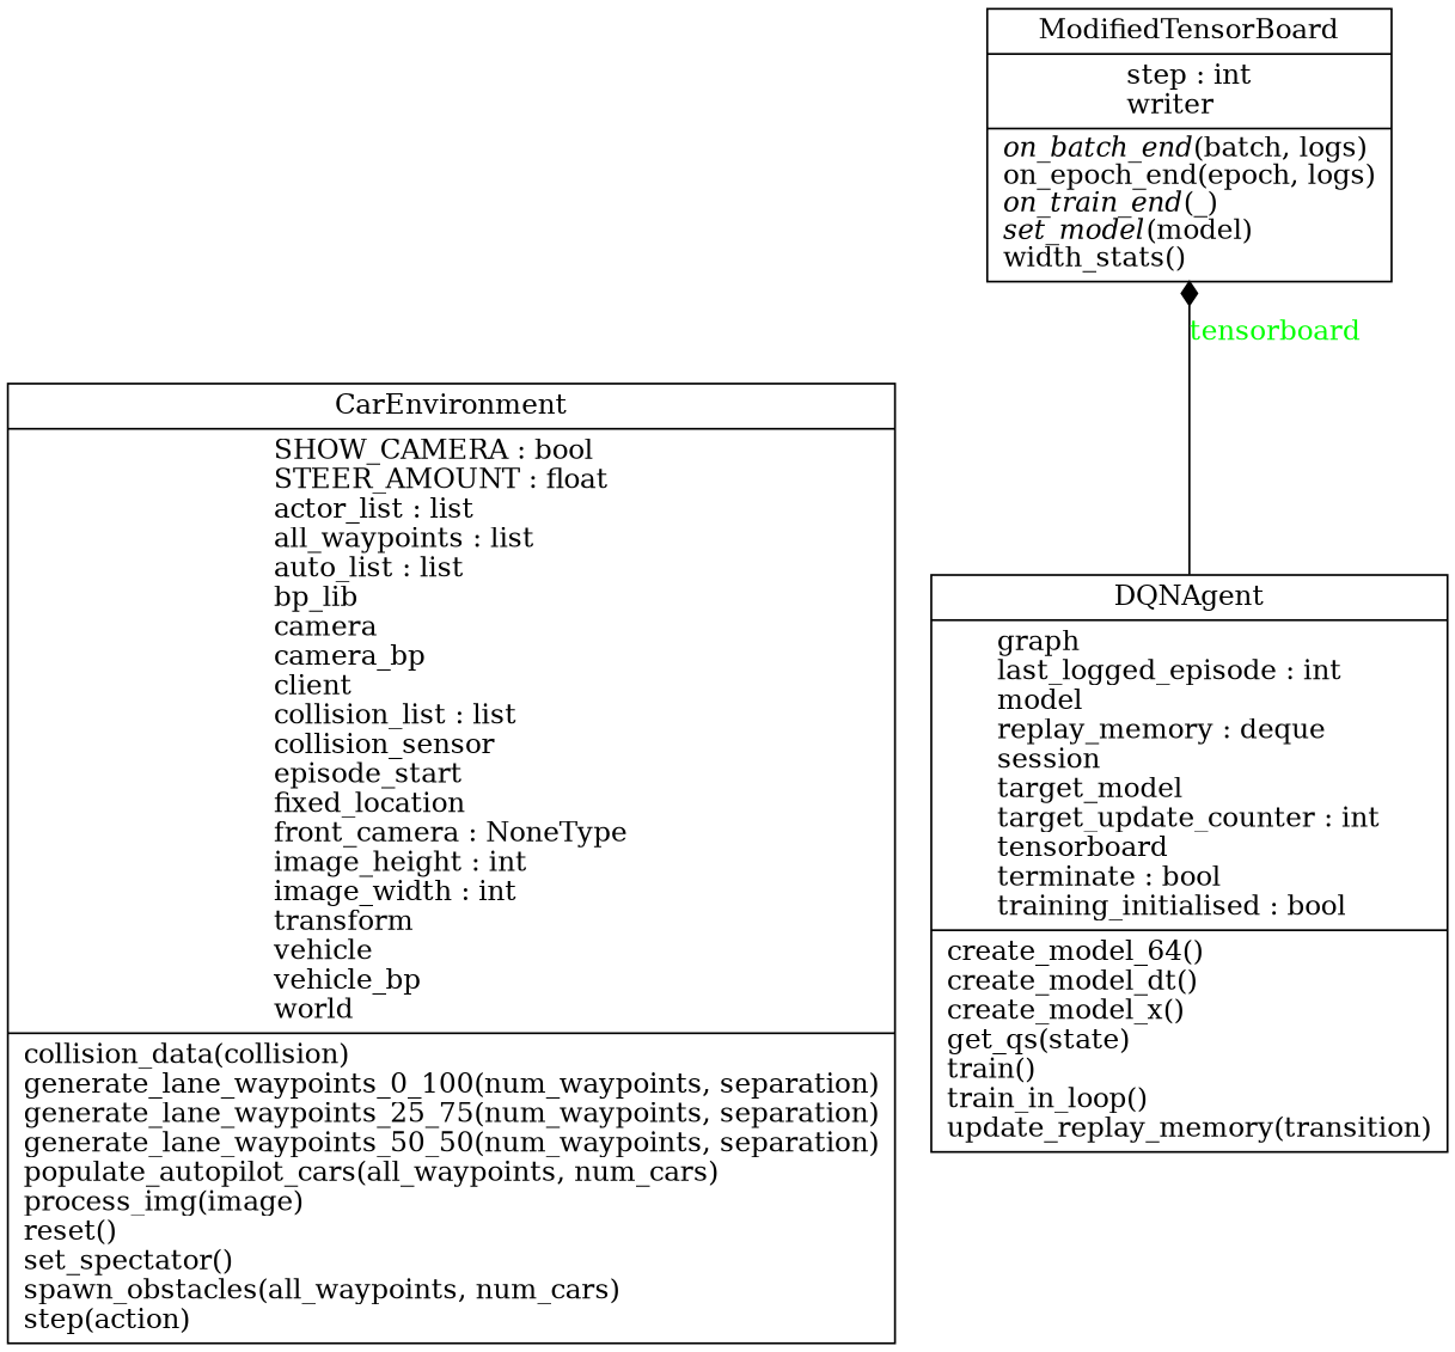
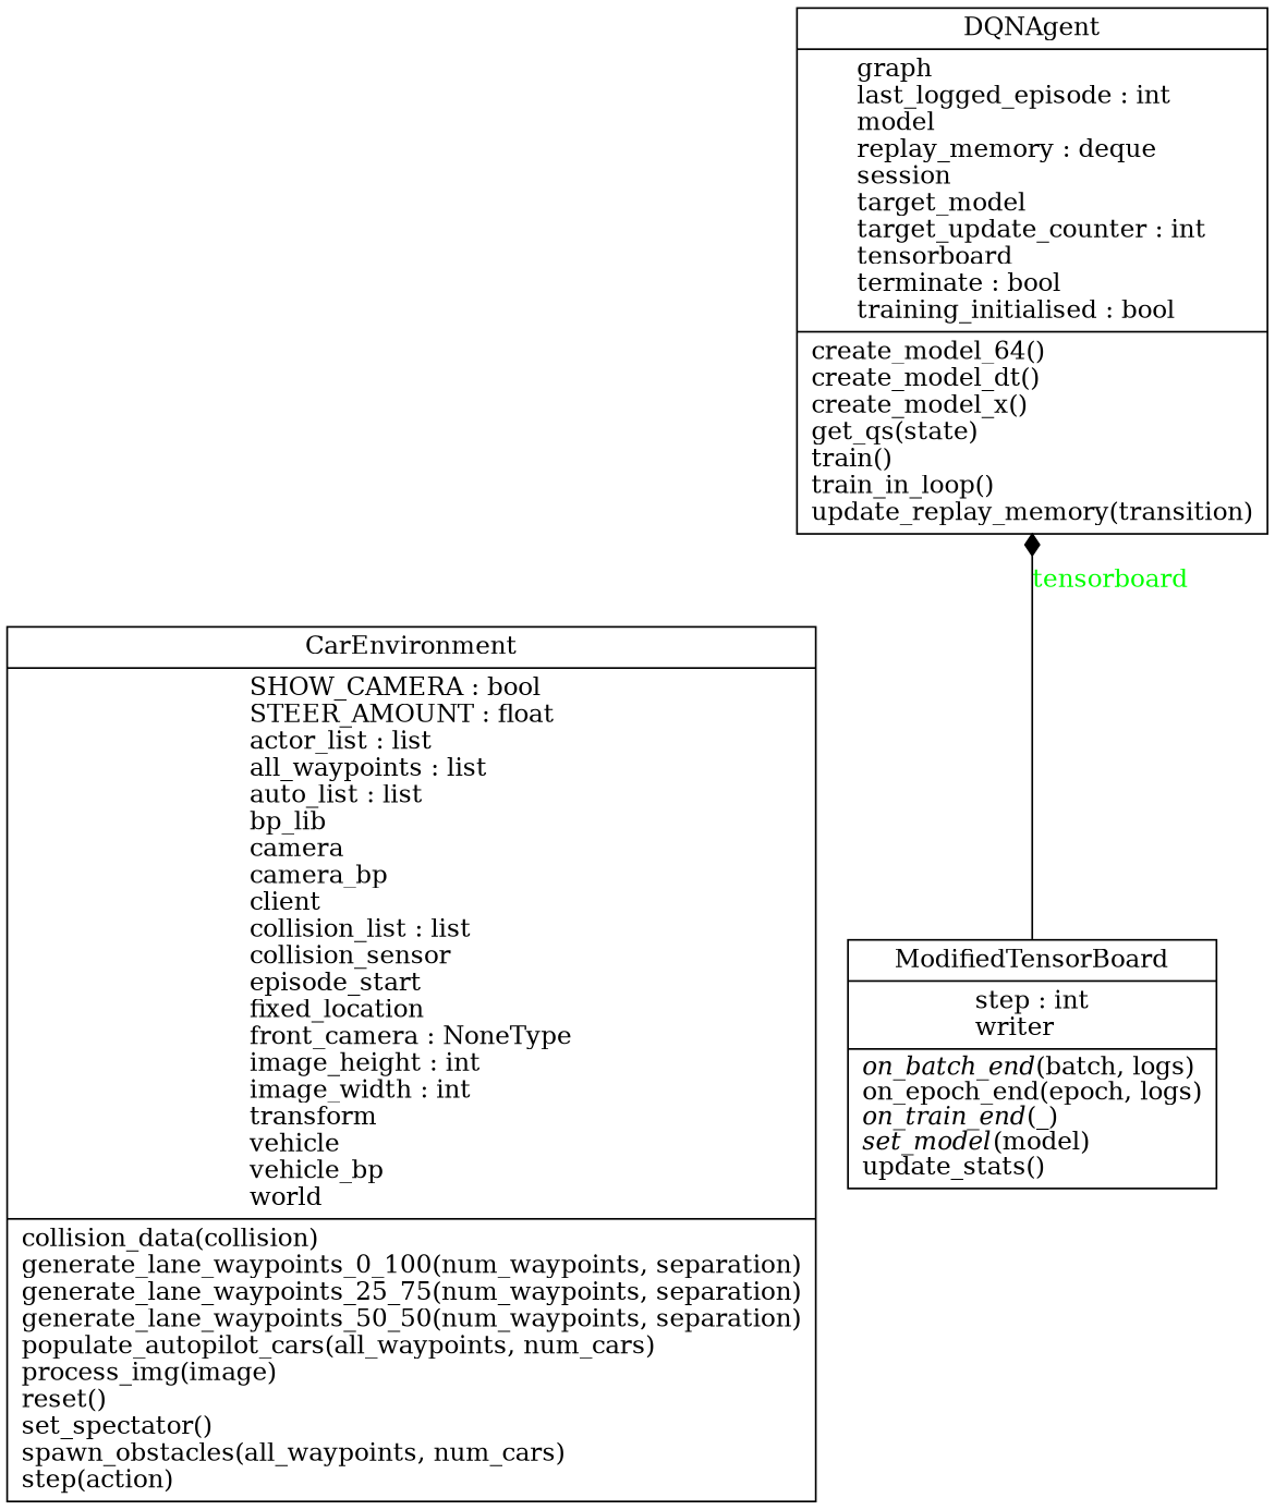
  digraph {
    rankdir=BT
    node [color=black fontcolor=black shape=record style=solid]
    n1 [label=<{CarEnvironment|SHOW_CAMERA : bool<br ALIGN="LEFT"/>STEER_AMOUNT : float<br ALIGN="LEFT"/>actor_list : list<br ALIGN="LEFT"/>all_waypoints : list<br ALIGN="LEFT"/>auto_list : list<br ALIGN="LEFT"/>bp_lib<br ALIGN="LEFT"/>camera<br ALIGN="LEFT"/>camera_bp<br ALIGN="LEFT"/>client<br ALIGN="LEFT"/>collision_list : list<br ALIGN="LEFT"/>collision_sensor<br ALIGN="LEFT"/>episode_start<br ALIGN="LEFT"/>fixed_location<br ALIGN="LEFT"/>front_camera : NoneType<br ALIGN="LEFT"/>image_height : int<br ALIGN="LEFT"/>image_width : int<br ALIGN="LEFT"/>transform<br ALIGN="LEFT"/>vehicle<br ALIGN="LEFT"/>vehicle_bp<br ALIGN="LEFT"/>world<br ALIGN="LEFT"/>|collision_data(collision)<br ALIGN="LEFT"/>generate_lane_waypoints_0_100(num_waypoints, separation)<br ALIGN="LEFT"/>generate_lane_waypoints_25_75(num_waypoints, separation)<br ALIGN="LEFT"/>generate_lane_waypoints_50_50(num_waypoints, separation)<br ALIGN="LEFT"/>populate_autopilot_cars(all_waypoints, num_cars)<br ALIGN="LEFT"/>process_img(image)<br ALIGN="LEFT"/>reset()<br ALIGN="LEFT"/>set_spectator()<br ALIGN="LEFT"/>spawn_obstacles(all_waypoints, num_cars)<br ALIGN="LEFT"/>step(action)<br ALIGN="LEFT"/>}>]
    n2 [label=<{DQNAgent|graph<br ALIGN="LEFT"/>last_logged_episode : int<br ALIGN="LEFT"/>model<br ALIGN="LEFT"/>replay_memory : deque<br ALIGN="LEFT"/>session<br ALIGN="LEFT"/>target_model<br ALIGN="LEFT"/>target_update_counter : int<br ALIGN="LEFT"/>tensorboard<br ALIGN="LEFT"/>terminate : bool<br ALIGN="LEFT"/>training_initialised : bool<br ALIGN="LEFT"/>|create_model_64()<br ALIGN="LEFT"/>create_model_dt()<br ALIGN="LEFT"/>create_model_x()<br ALIGN="LEFT"/>get_qs(state)<br ALIGN="LEFT"/>train()<br ALIGN="LEFT"/>train_in_loop()<br ALIGN="LEFT"/>update_replay_memory(transition)<br ALIGN="LEFT"/>}>]
-   n3 [label=<{ModifiedTensorBoard|step : int<br ALIGN="LEFT"/>writer<br ALIGN="LEFT"/>|<I>on_batch_end</I>(batch, logs)<br ALIGN="LEFT"/>on_epoch_end(epoch, logs)<br ALIGN="LEFT"/><I>on_train_end</I>(_)<br ALIGN="LEFT"/><I>set_model</I>(model)<br ALIGN="LEFT"/>width_stats()<br ALIGN="LEFT"/>}>]
-   n2 -> n3 [arrowhead=diamond arrowtail=none fontcolor=green label=tensorboard style=solid]
+   n3 [label=<{ModifiedTensorBoard|step : int<br ALIGN="LEFT"/>writer<br ALIGN="LEFT"/>|<I>on_batch_end</I>(batch, logs)<br ALIGN="LEFT"/>on_epoch_end(epoch, logs)<br ALIGN="LEFT"/><I>on_train_end</I>(_)<br ALIGN="LEFT"/><I>set_model</I>(model)<br ALIGN="LEFT"/>update_stats()<br ALIGN="LEFT"/>}>]
+   n3 -> n2 [arrowhead=diamond arrowtail=none fontcolor=green label=tensorboard style=solid]
  }
